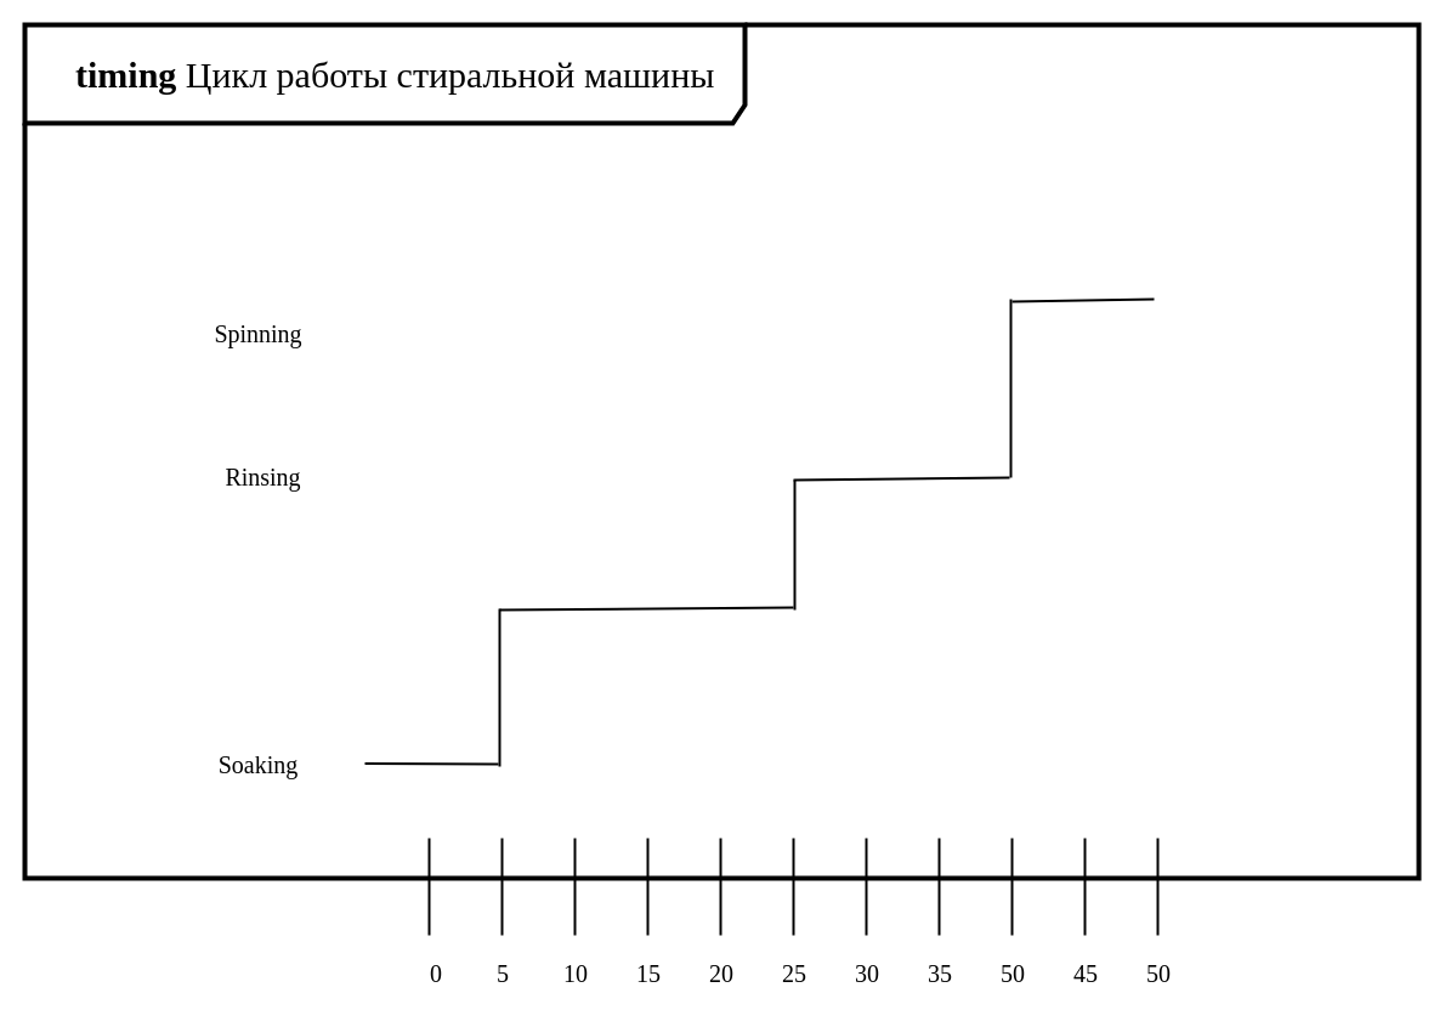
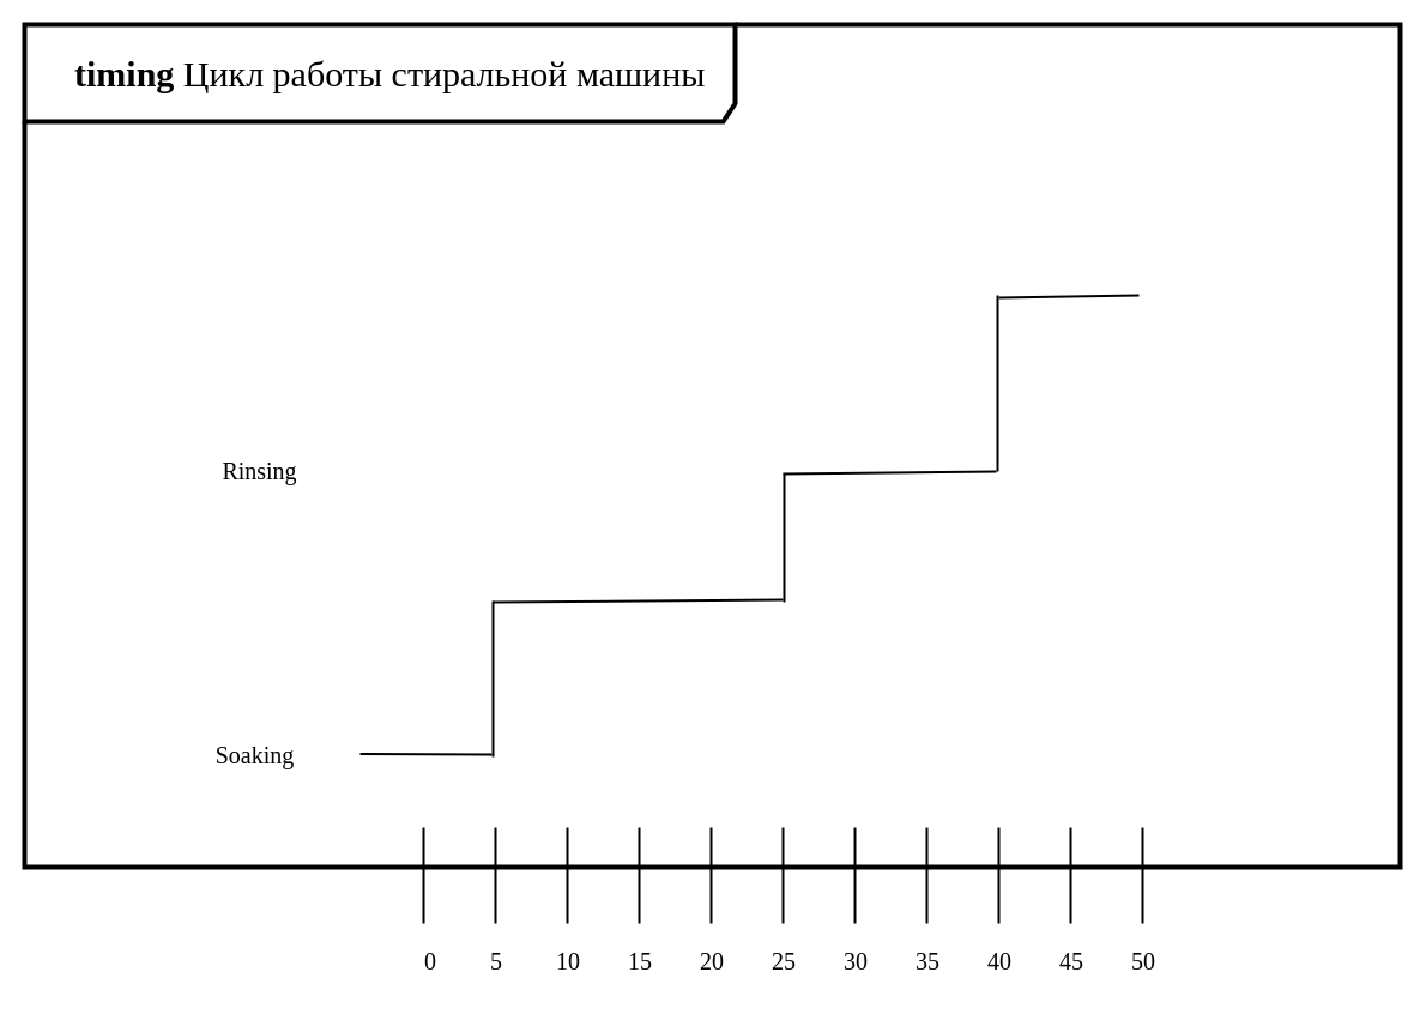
  <mxCell id="0" />
  <mxCell id="1" parent="0" />
  <mxCell id="2" value="&lt;blockquote style=&quot;margin: 0 0 0 40px ; border: none ; padding: 0px&quot;&gt;&lt;b&gt;timing&amp;nbsp;&lt;/b&gt;Цикл работы стиральной машины&lt;/blockquote&gt;" style="shape=umlFrame;whiteSpace=wrap;html=1;fillColor=none;strokeWidth=4;strokeColor=#000000;fontFamily=Times New Roman;fontSize=30;width=593;height=81;fontColor=#000000;align=left;" vertex="1" parent="1"><mxGeometry x="20" y="20" width="1148" height="703" as="geometry" /></mxCell>
- <mxCell id="3" value="Spinning" style="text;html=1;strokeColor=none;fillColor=none;align=center;verticalAlign=middle;whiteSpace=wrap;rounded=0;strokeWidth=2;fontFamily=Times New Roman;fontSize=20;fontColor=#000000;" vertex="1" parent="1"><mxGeometry x="129" y="240" width="167" height="68" as="geometry" /></mxCell>
  <mxCell id="4" value="Rinsing" style="text;html=1;strokeColor=none;fillColor=none;align=center;verticalAlign=middle;whiteSpace=wrap;rounded=0;strokeWidth=2;fontFamily=Times New Roman;fontSize=20;fontColor=#000000;" vertex="1" parent="1"><mxGeometry x="133" y="358" width="167" height="68" as="geometry" /></mxCell>
  <mxCell id="5" value="Soaking" style="text;html=1;strokeColor=none;fillColor=none;align=center;verticalAlign=middle;whiteSpace=wrap;rounded=0;strokeWidth=2;fontFamily=Times New Roman;fontSize=20;fontColor=#000000;" vertex="1" parent="1"><mxGeometry x="129" y="595" width="167" height="68" as="geometry" /></mxCell>
  <mxCell id="6" value="" style="endArrow=none;html=1;strokeWidth=2;strokeColor=#000000;" edge="1" parent="1"><mxGeometry width="50" height="50" relative="1" as="geometry"><mxPoint x="353" y="690" as="sourcePoint" /><mxPoint x="353" y="770" as="targetPoint" /></mxGeometry></mxCell>
  <mxCell id="7" value="" style="endArrow=none;html=1;strokeWidth=2;strokeColor=#000000;" edge="1" parent="1"><mxGeometry width="50" height="50" relative="1" as="geometry"><mxPoint x="413" y="690" as="sourcePoint" /><mxPoint x="413" y="770" as="targetPoint" /></mxGeometry></mxCell>
  <mxCell id="8" value="" style="endArrow=none;html=1;strokeWidth=2;strokeColor=#000000;" edge="1" parent="1"><mxGeometry width="50" height="50" relative="1" as="geometry"><mxPoint x="473" y="690" as="sourcePoint" /><mxPoint x="473" y="770" as="targetPoint" /></mxGeometry></mxCell>
  <mxCell id="9" value="" style="endArrow=none;html=1;strokeWidth=2;strokeColor=#000000;" edge="1" parent="1"><mxGeometry width="50" height="50" relative="1" as="geometry"><mxPoint x="533" y="690" as="sourcePoint" /><mxPoint x="533" y="770" as="targetPoint" /></mxGeometry></mxCell>
  <mxCell id="10" value="" style="endArrow=none;html=1;strokeWidth=2;strokeColor=#000000;" edge="1" parent="1"><mxGeometry width="50" height="50" relative="1" as="geometry"><mxPoint x="593" y="690" as="sourcePoint" /><mxPoint x="593" y="770" as="targetPoint" /></mxGeometry></mxCell>
  <mxCell id="11" value="" style="endArrow=none;html=1;strokeWidth=2;strokeColor=#000000;" edge="1" parent="1"><mxGeometry width="50" height="50" relative="1" as="geometry"><mxPoint x="653" y="690" as="sourcePoint" /><mxPoint x="653" y="770" as="targetPoint" /></mxGeometry></mxCell>
  <mxCell id="12" value="" style="endArrow=none;html=1;strokeWidth=2;strokeColor=#000000;" edge="1" parent="1"><mxGeometry width="50" height="50" relative="1" as="geometry"><mxPoint x="713" y="690" as="sourcePoint" /><mxPoint x="713" y="770" as="targetPoint" /></mxGeometry></mxCell>
  <mxCell id="13" value="" style="endArrow=none;html=1;strokeWidth=2;strokeColor=#000000;" edge="1" parent="1"><mxGeometry width="50" height="50" relative="1" as="geometry"><mxPoint x="773" y="690" as="sourcePoint" /><mxPoint x="773" y="770" as="targetPoint" /></mxGeometry></mxCell>
  <mxCell id="14" value="" style="endArrow=none;html=1;strokeWidth=2;strokeColor=#000000;" edge="1" parent="1"><mxGeometry width="50" height="50" relative="1" as="geometry"><mxPoint x="833" y="690" as="sourcePoint" /><mxPoint x="833" y="770" as="targetPoint" /></mxGeometry></mxCell>
  <mxCell id="15" value="" style="endArrow=none;html=1;strokeWidth=2;strokeColor=#000000;" edge="1" parent="1"><mxGeometry width="50" height="50" relative="1" as="geometry"><mxPoint x="893" y="690" as="sourcePoint" /><mxPoint x="893" y="770" as="targetPoint" /></mxGeometry></mxCell>
  <mxCell id="16" value="" style="endArrow=none;html=1;strokeWidth=2;strokeColor=#000000;" edge="1" parent="1"><mxGeometry width="50" height="50" relative="1" as="geometry"><mxPoint x="953" y="690" as="sourcePoint" /><mxPoint x="953" y="770" as="targetPoint" /></mxGeometry></mxCell>
  <mxCell id="17" value="" style="endArrow=none;html=1;strokeColor=#000000;strokeWidth=2;" edge="1" parent="1"><mxGeometry width="50" height="50" relative="1" as="geometry"><mxPoint x="300" y="628.5" as="sourcePoint" /><mxPoint x="410" y="629" as="targetPoint" /></mxGeometry></mxCell>
- <mxCell id="18" value="0&amp;nbsp; &amp;nbsp; &amp;nbsp; &amp;nbsp; &amp;nbsp;5&amp;nbsp; &amp;nbsp; &amp;nbsp; &amp;nbsp; &amp;nbsp;10&amp;nbsp; &amp;nbsp; &amp;nbsp; &amp;nbsp; 15&amp;nbsp; &amp;nbsp; &amp;nbsp; &amp;nbsp; 20&amp;nbsp; &amp;nbsp; &amp;nbsp; &amp;nbsp; 25&amp;nbsp; &amp;nbsp; &amp;nbsp; &amp;nbsp; 30&amp;nbsp; &amp;nbsp; &amp;nbsp; &amp;nbsp; 35&amp;nbsp; &amp;nbsp; &amp;nbsp; &amp;nbsp; 50&amp;nbsp; &amp;nbsp; &amp;nbsp; &amp;nbsp; 45&amp;nbsp; &amp;nbsp; &amp;nbsp; &amp;nbsp; 50" style="text;html=1;strokeColor=none;fillColor=none;align=left;verticalAlign=middle;whiteSpace=wrap;rounded=0;strokeWidth=2;fontFamily=Times New Roman;fontSize=20;fontColor=#000000;" vertex="1" parent="1"><mxGeometry x="352" y="778" width="620" height="46" as="geometry" /></mxCell>
+ <mxCell id="18" value="0&amp;nbsp; &amp;nbsp; &amp;nbsp; &amp;nbsp; &amp;nbsp;5&amp;nbsp; &amp;nbsp; &amp;nbsp; &amp;nbsp; &amp;nbsp;10&amp;nbsp; &amp;nbsp; &amp;nbsp; &amp;nbsp; 15&amp;nbsp; &amp;nbsp; &amp;nbsp; &amp;nbsp; 20&amp;nbsp; &amp;nbsp; &amp;nbsp; &amp;nbsp; 25&amp;nbsp; &amp;nbsp; &amp;nbsp; &amp;nbsp; 30&amp;nbsp; &amp;nbsp; &amp;nbsp; &amp;nbsp; 35&amp;nbsp; &amp;nbsp; &amp;nbsp; &amp;nbsp; 40&amp;nbsp; &amp;nbsp; &amp;nbsp; &amp;nbsp; 45&amp;nbsp; &amp;nbsp; &amp;nbsp; &amp;nbsp; 50" style="text;html=1;strokeColor=none;fillColor=none;align=left;verticalAlign=middle;whiteSpace=wrap;rounded=0;strokeWidth=2;fontFamily=Times New Roman;fontSize=20;fontColor=#000000;" vertex="1" parent="1"><mxGeometry x="352" y="778" width="620" height="46" as="geometry" /></mxCell>
  <mxCell id="19" value="" style="endArrow=none;html=1;strokeWidth=2;strokeColor=#000000;" edge="1" parent="1"><mxGeometry width="50" height="50" relative="1" as="geometry"><mxPoint x="411" y="501" as="sourcePoint" /><mxPoint x="411" y="631" as="targetPoint" /></mxGeometry></mxCell>
  <mxCell id="20" value="" style="endArrow=none;html=1;strokeColor=#000000;strokeWidth=2;" edge="1" parent="1"><mxGeometry width="50" height="50" relative="1" as="geometry"><mxPoint x="411" y="502" as="sourcePoint" /><mxPoint x="653" y="500" as="targetPoint" /></mxGeometry></mxCell>
  <mxCell id="21" value="" style="endArrow=none;html=1;strokeWidth=2;strokeColor=#000000;" edge="1" parent="1"><mxGeometry width="50" height="50" relative="1" as="geometry"><mxPoint x="654" y="395" as="sourcePoint" /><mxPoint x="654" y="502" as="targetPoint" /></mxGeometry></mxCell>
  <mxCell id="22" value="" style="endArrow=none;html=1;strokeColor=#000000;strokeWidth=2;" edge="1" parent="1"><mxGeometry width="50" height="50" relative="1" as="geometry"><mxPoint x="653" y="395" as="sourcePoint" /><mxPoint x="831" y="393" as="targetPoint" /></mxGeometry></mxCell>
  <mxCell id="23" value="" style="endArrow=none;html=1;strokeWidth=2;strokeColor=#000000;" edge="1" parent="1"><mxGeometry width="50" height="50" relative="1" as="geometry"><mxPoint x="832" y="246" as="sourcePoint" /><mxPoint x="832" y="393" as="targetPoint" /></mxGeometry></mxCell>
  <mxCell id="24" value="" style="endArrow=none;html=1;strokeColor=#000000;strokeWidth=2;" edge="1" parent="1"><mxGeometry width="50" height="50" relative="1" as="geometry"><mxPoint x="833" y="248" as="sourcePoint" /><mxPoint x="950" y="246" as="targetPoint" /></mxGeometry></mxCell>
